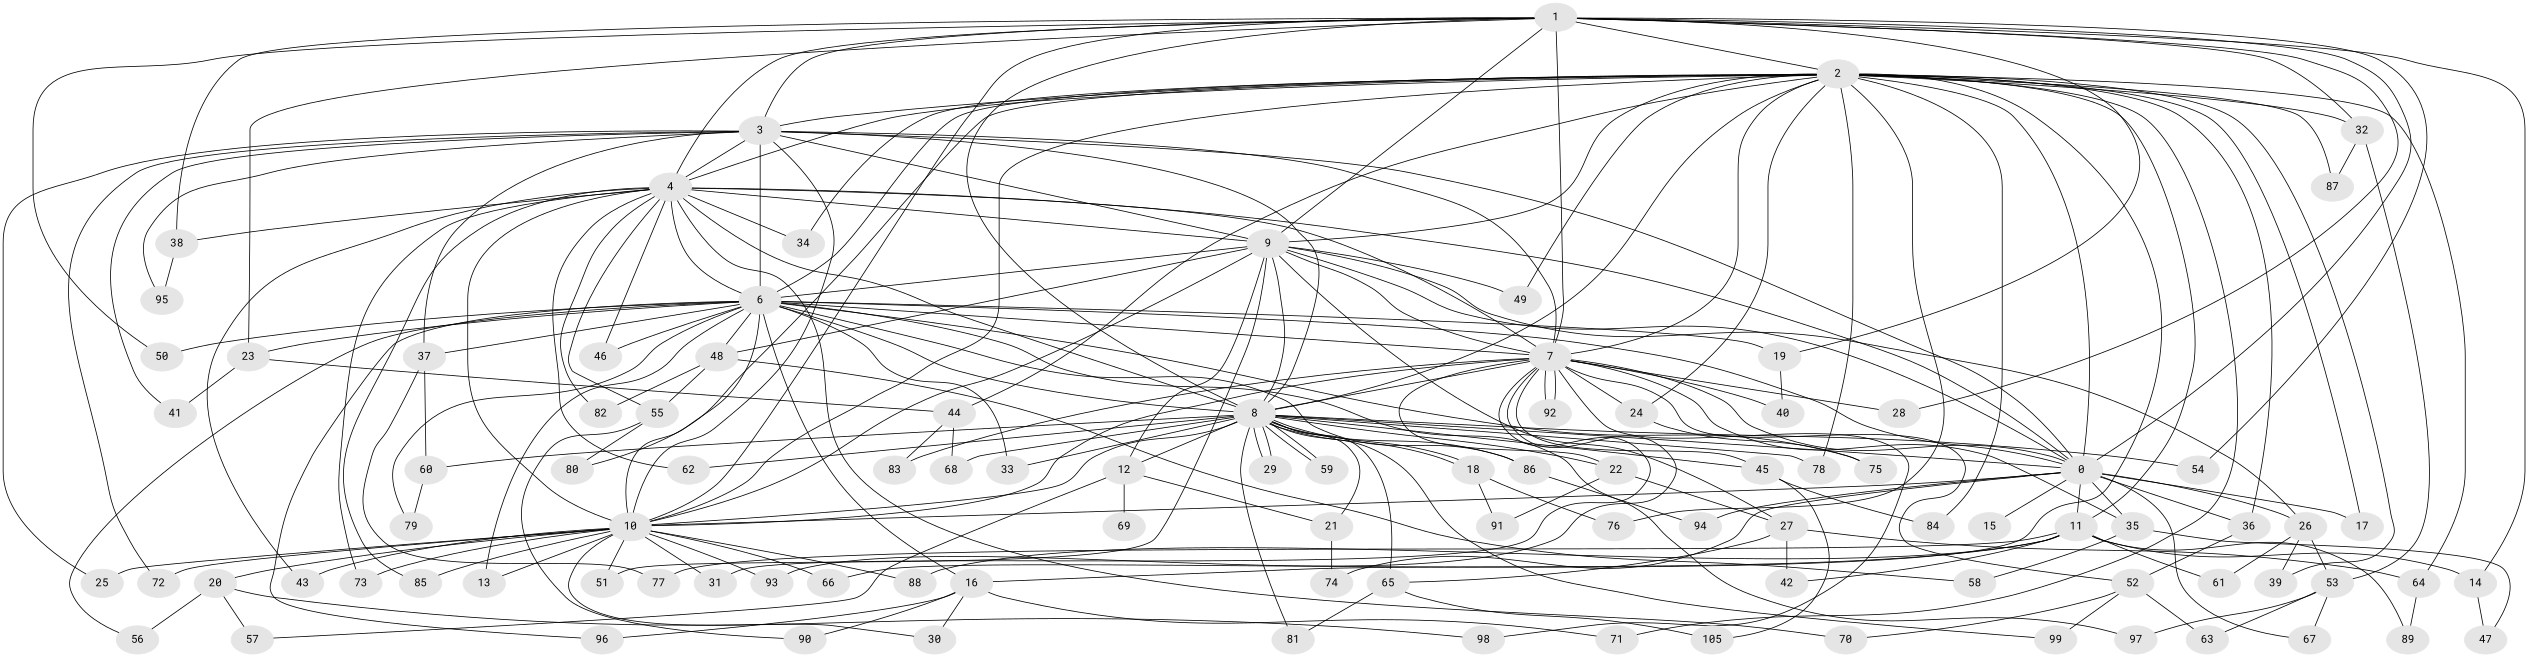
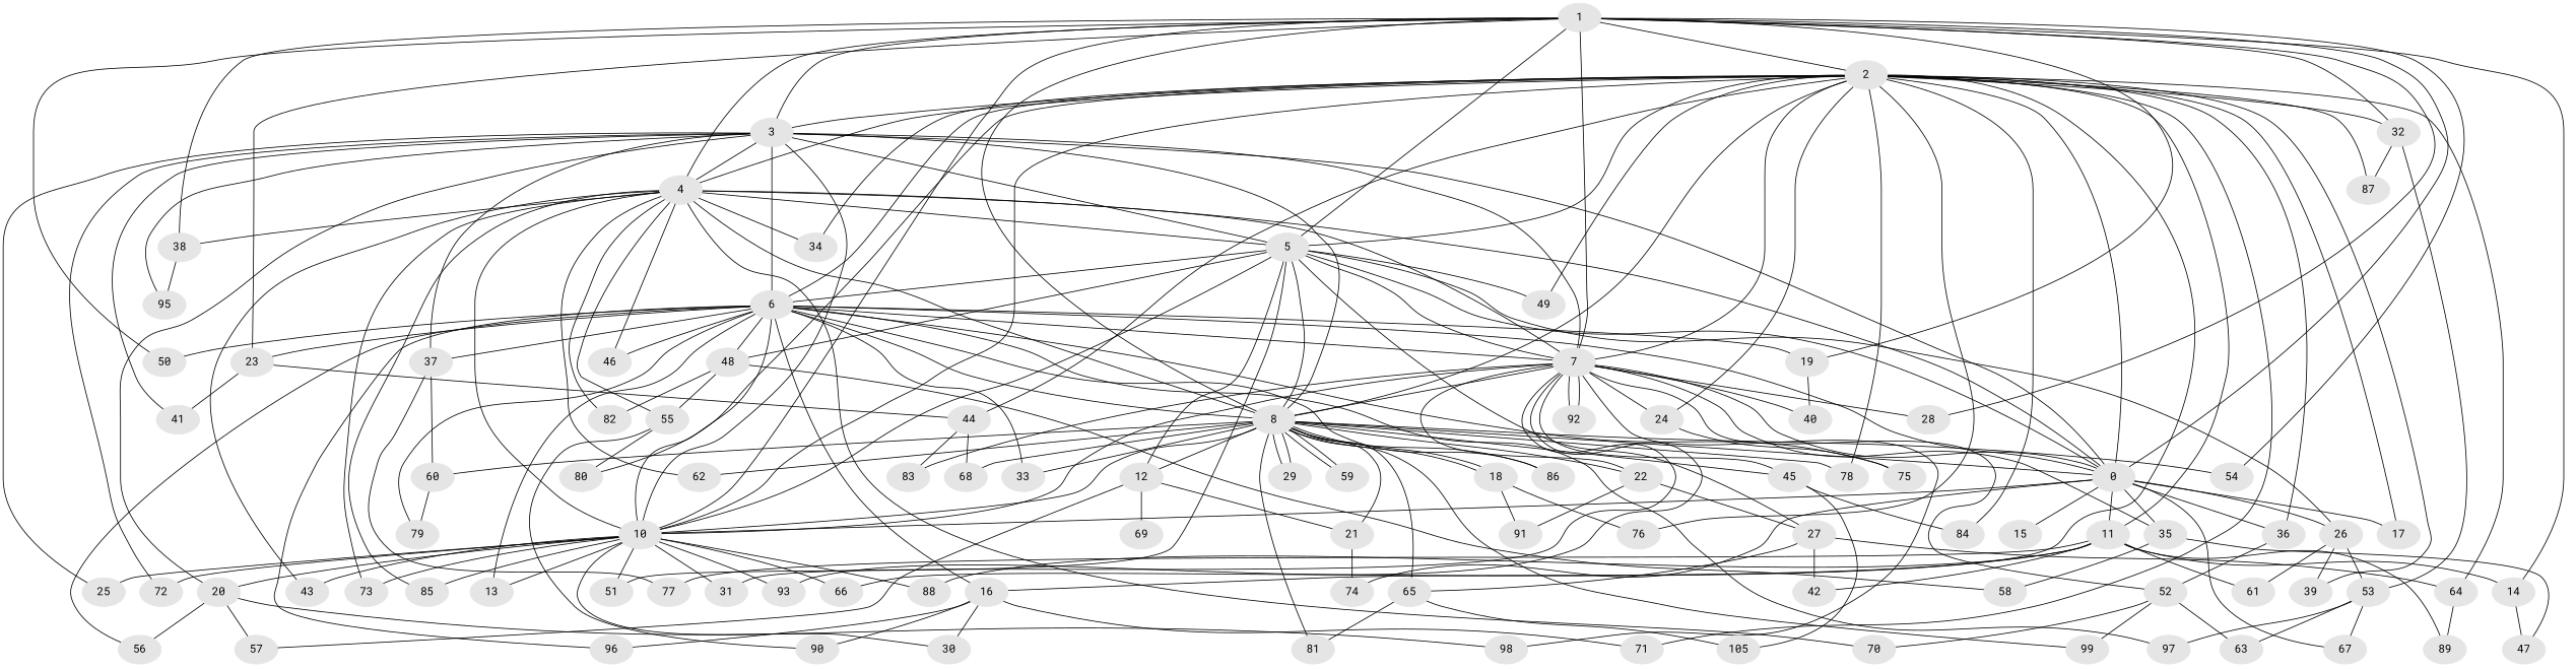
  graph {
    fontname="Roboto Mono"
    node [color=gray90 fontname="Roboto Mono" style=filled]
    edge [fontname="Roboto Mono"]
    1
    2
    3
    4
-   5 [label=9]
+   5
    7
    8
    n8 [label=0]
    10
    14
    19
    23
    28
    32
    38
    50
    54
    6
    11
    17
    24
    34
    36
    39
    44
    49
    64
    66
    71
    76
    78
    80
    84
    87
    20
    25
    37
    41
    72
    95
    43
    46
    55
    62
    70
    73
    82
    85
    12
    26
    27
    48
    51
    13
    16
    33
    56
    75
    79
    86
    96
    97
    22
    31
    35
    40
    45
    52
    83
    92
    93
    98
    18
    21
    29
    59
    60
    65
    68
    81
    99
    15
    67
    74
-   94
    30
    88
    47
    53
    42
    61
    77
    89
    57
    90
    69
    58
    91
    n99 [label=105]
    63
    1 -- 2
    1 -- 3
    1 -- 4
    1 -- 5
    1 -- 7
    1 -- 8
    1 -- n8
    1 -- 10
    1 -- 14
    1 -- 19
    1 -- 23
    1 -- 28
    1 -- 32
    1 -- 38
    1 -- 50
    1 -- 54
    2 -- 3
    2 -- 4
    2 -- 5
    2 -- 7
    2 -- 8
    2 -- n8
    2 -- 10
    2 -- 32
    2 -- 6
    2 -- 11
    2 -- 17
    2 -- 24
    2 -- 34
    2 -- 36
    2 -- 39
    2 -- 44
    2 -- 49
    2 -- 64
    2 -- 66
    2 -- 71
    2 -- 76
    2 -- 78
    2 -- 80
    2 -- 84
    2 -- 87
    3 -- 4
    3 -- 5
    3 -- 7
    3 -- 8
    3 -- n8
    3 -- 10
    3 -- 6
+   3 -- 20
    3 -- 25
    3 -- 37
    3 -- 41
    3 -- 72
    3 -- 95
    4 -- 5
    4 -- 7
    4 -- 8
    4 -- n8
    4 -- 10
    4 -- 38
-   4 -- 6
    4 -- 34
    4 -- 43
    4 -- 46
    4 -- 55
    4 -- 62
    4 -- 70
    4 -- 73
    4 -- 82
    4 -- 85
    5 -- 7
    5 -- 8
    5 -- n8
    5 -- 10
    5 -- 6
    5 -- 49
    5 -- 12
    5 -- 26
    5 -- 27
    5 -- 48
    5 -- 51
    7 -- 8
    7 -- n8
    7 -- 10
    7 -- 28
    7 -- 24
    7 -- 22
    7 -- 31
    7 -- 35
    7 -- 40
    7 -- 45
    7 -- 52
    7 -- 83
    7 -- 92
    7 -- 92
    7 -- 93
    7 -- 98
    8 -- n8
    8 -- 10
    8 -- 54
    8 -- 78
    8 -- 62
    8 -- 12
    8 -- 33
    8 -- 86
    8 -- 22
    8 -- 45
    8 -- 18
    8 -- 18
    8 -- 21
    8 -- 29
    8 -- 29
    8 -- 59
    8 -- 59
    8 -- 60
    8 -- 65
    8 -- 68
    8 -- 81
    8 -- 99
    n8 -- 10
    n8 -- 11
    n8 -- 17
    n8 -- 36
    n8 -- 26
    n8 -- 35
    n8 -- 15
    n8 -- 67
    n8 -- 74
-   n8 -- 94
    10 -- 66
    10 -- 20
    10 -- 25
    10 -- 72
    10 -- 43
    10 -- 73
    10 -- 85
    10 -- 51
    10 -- 13
    10 -- 31
    10 -- 93
    10 -- 30
    10 -- 88
    14 -- 47
    19 -- 40
    23 -- 44
    23 -- 41
    32 -- 87
    32 -- 53
    38 -- 95
    6 -- 7
    6 -- 8
    6 -- n8
    6 -- 10
    6 -- 19
    6 -- 23
    6 -- 50
    6 -- 37
    6 -- 46
    6 -- 48
    6 -- 13
    6 -- 16
    6 -- 33
    6 -- 56
    6 -- 75
    6 -- 79
    6 -- 86
    6 -- 96
    6 -- 97
    11 -- 14
    11 -- 16
    11 -- 88
    11 -- 42
    11 -- 61
    11 -- 77
    11 -- 89
    24 -- 75
    36 -- 52
    44 -- 83
    44 -- 68
    64 -- 89
    20 -- 56
    20 -- 98
    20 -- 57
    37 -- 60
    37 -- 77
    55 -- 80
    55 -- 90
    12 -- 21
    12 -- 57
    12 -- 69
    26 -- 39
    26 -- 53
    26 -- 61
    27 -- 64
    27 -- 65
    27 -- 42
    48 -- 55
    48 -- 82
    48 -- 58
    16 -- 71
    16 -- 96
    16 -- 30
    16 -- 90
-   86 -- 94
    22 -- 27
    22 -- 91
    35 -- 47
    35 -- 58
    45 -- 84
    45 -- n99
    52 -- 70
    52 -- 99
    52 -- 63
    18 -- 76
    18 -- 91
    21 -- 74
    60 -- 79
    65 -- 81
    65 -- n99
    53 -- 97
    53 -- 67
    53 -- 63
  }
